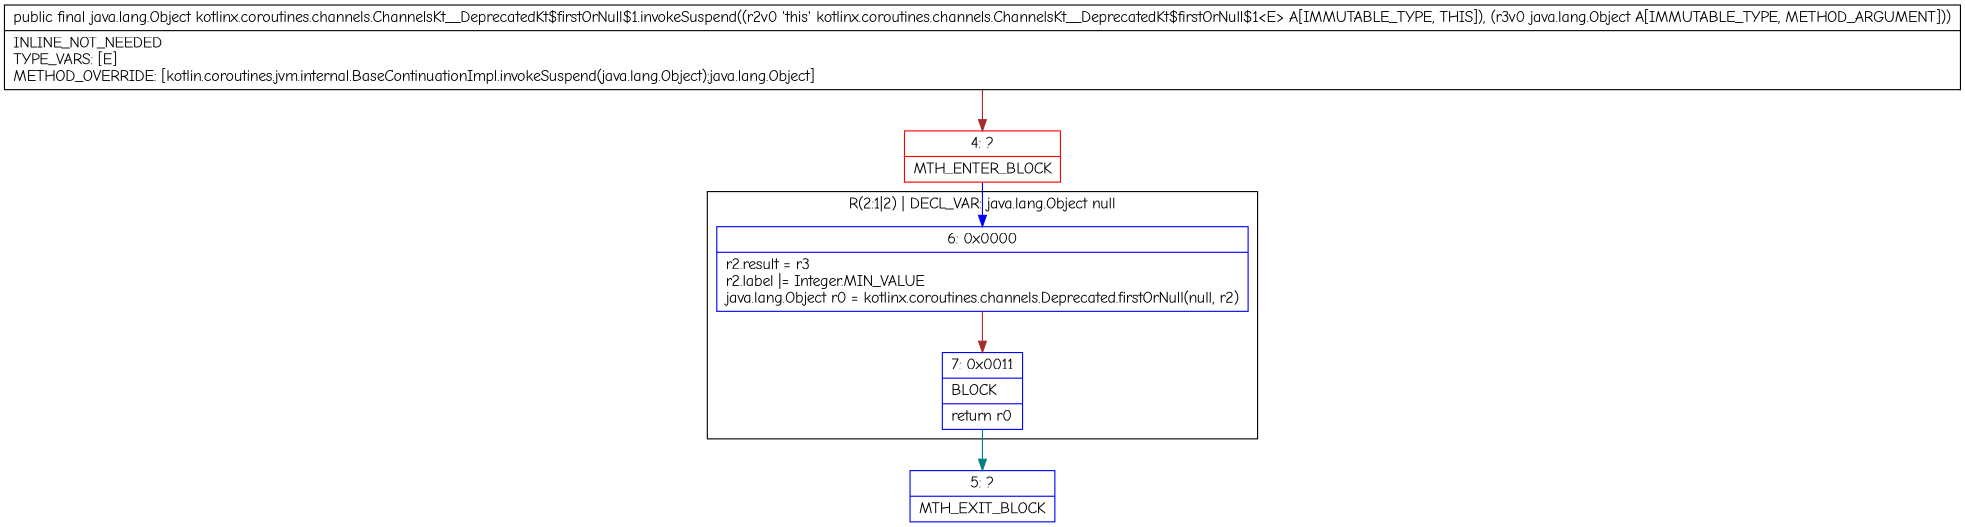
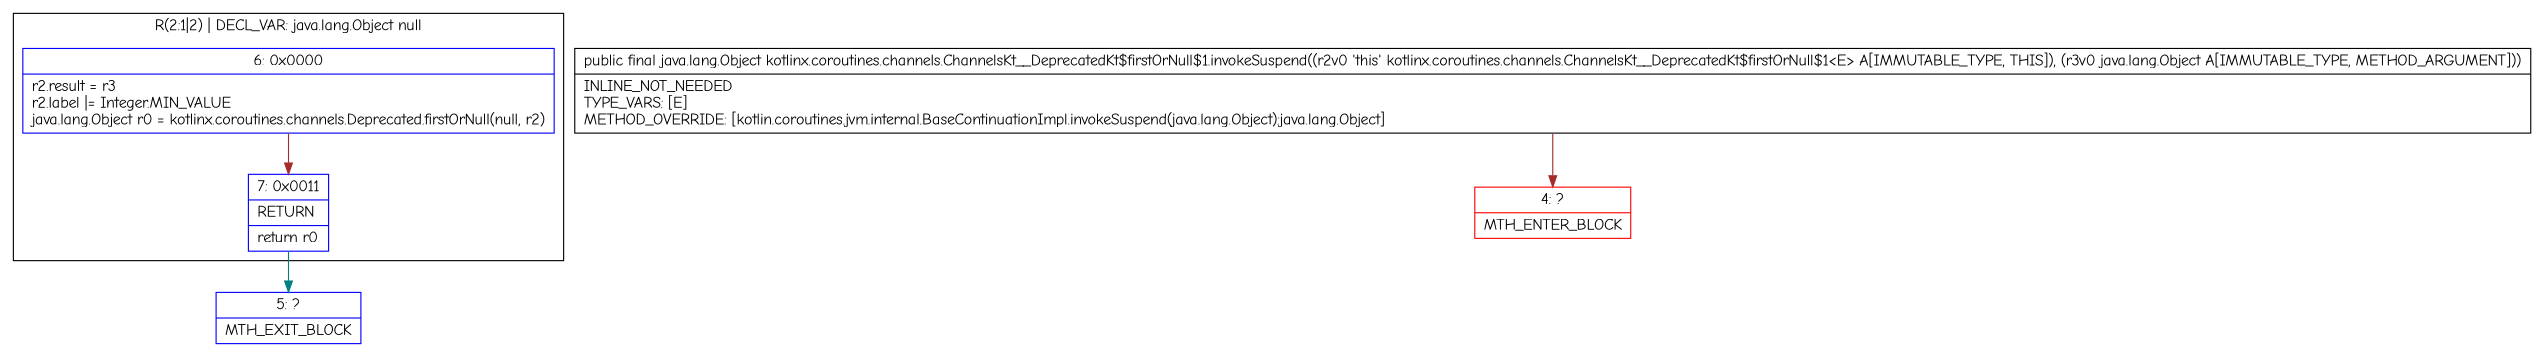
  digraph {
    fontname="Comic Neue"
    node [color=blue fontname="Comic Neue" shape=record]
    edge [color=brown fontname="Comic Neue"]
    n1 [label="{6\:\ 0x0000|r2.result = r3\lr2.label \|= Integer.MIN_VALUE\ljava.lang.Object r0 = kotlinx.coroutines.channels.Deprecated.firstOrNull(null, r2)\l}"]
-   n2 [label="{7\:\ 0x0011|BLOCK\l|return r0\l}"]
+   n2 [label="{7\:\ 0x0011|RETURN\l|return r0\l}"]
    n3 [label="{5\:\ ?|MTH_EXIT_BLOCK\l}"]
    n4 [color=red label="{4\:\ ?|MTH_ENTER_BLOCK\l}"]
    n5 [label="{public final java.lang.Object kotlinx.coroutines.channels.ChannelsKt__DeprecatedKt$firstOrNull$1.invokeSuspend((r2v0 'this' kotlinx.coroutines.channels.ChannelsKt__DeprecatedKt$firstOrNull$1\<E\> A[IMMUTABLE_TYPE, THIS]), (r3v0 java.lang.Object A[IMMUTABLE_TYPE, METHOD_ARGUMENT]))  | INLINE_NOT_NEEDED\lTYPE_VARS: [E]\lMETHOD_OVERRIDE: [kotlin.coroutines.jvm.internal.BaseContinuationImpl.invokeSuspend(java.lang.Object):java.lang.Object]\l}" color=""]
    subgraph cluster_1 {
      label="R(2:1|2) | DECL_VAR: java.lang.Object null\l"
      n1
      n2
    }
    n1 -> n2
    n2 -> n3 [color=teal]
-   n4 -> n1 [color=blue]
    n5 -> n4
  }
